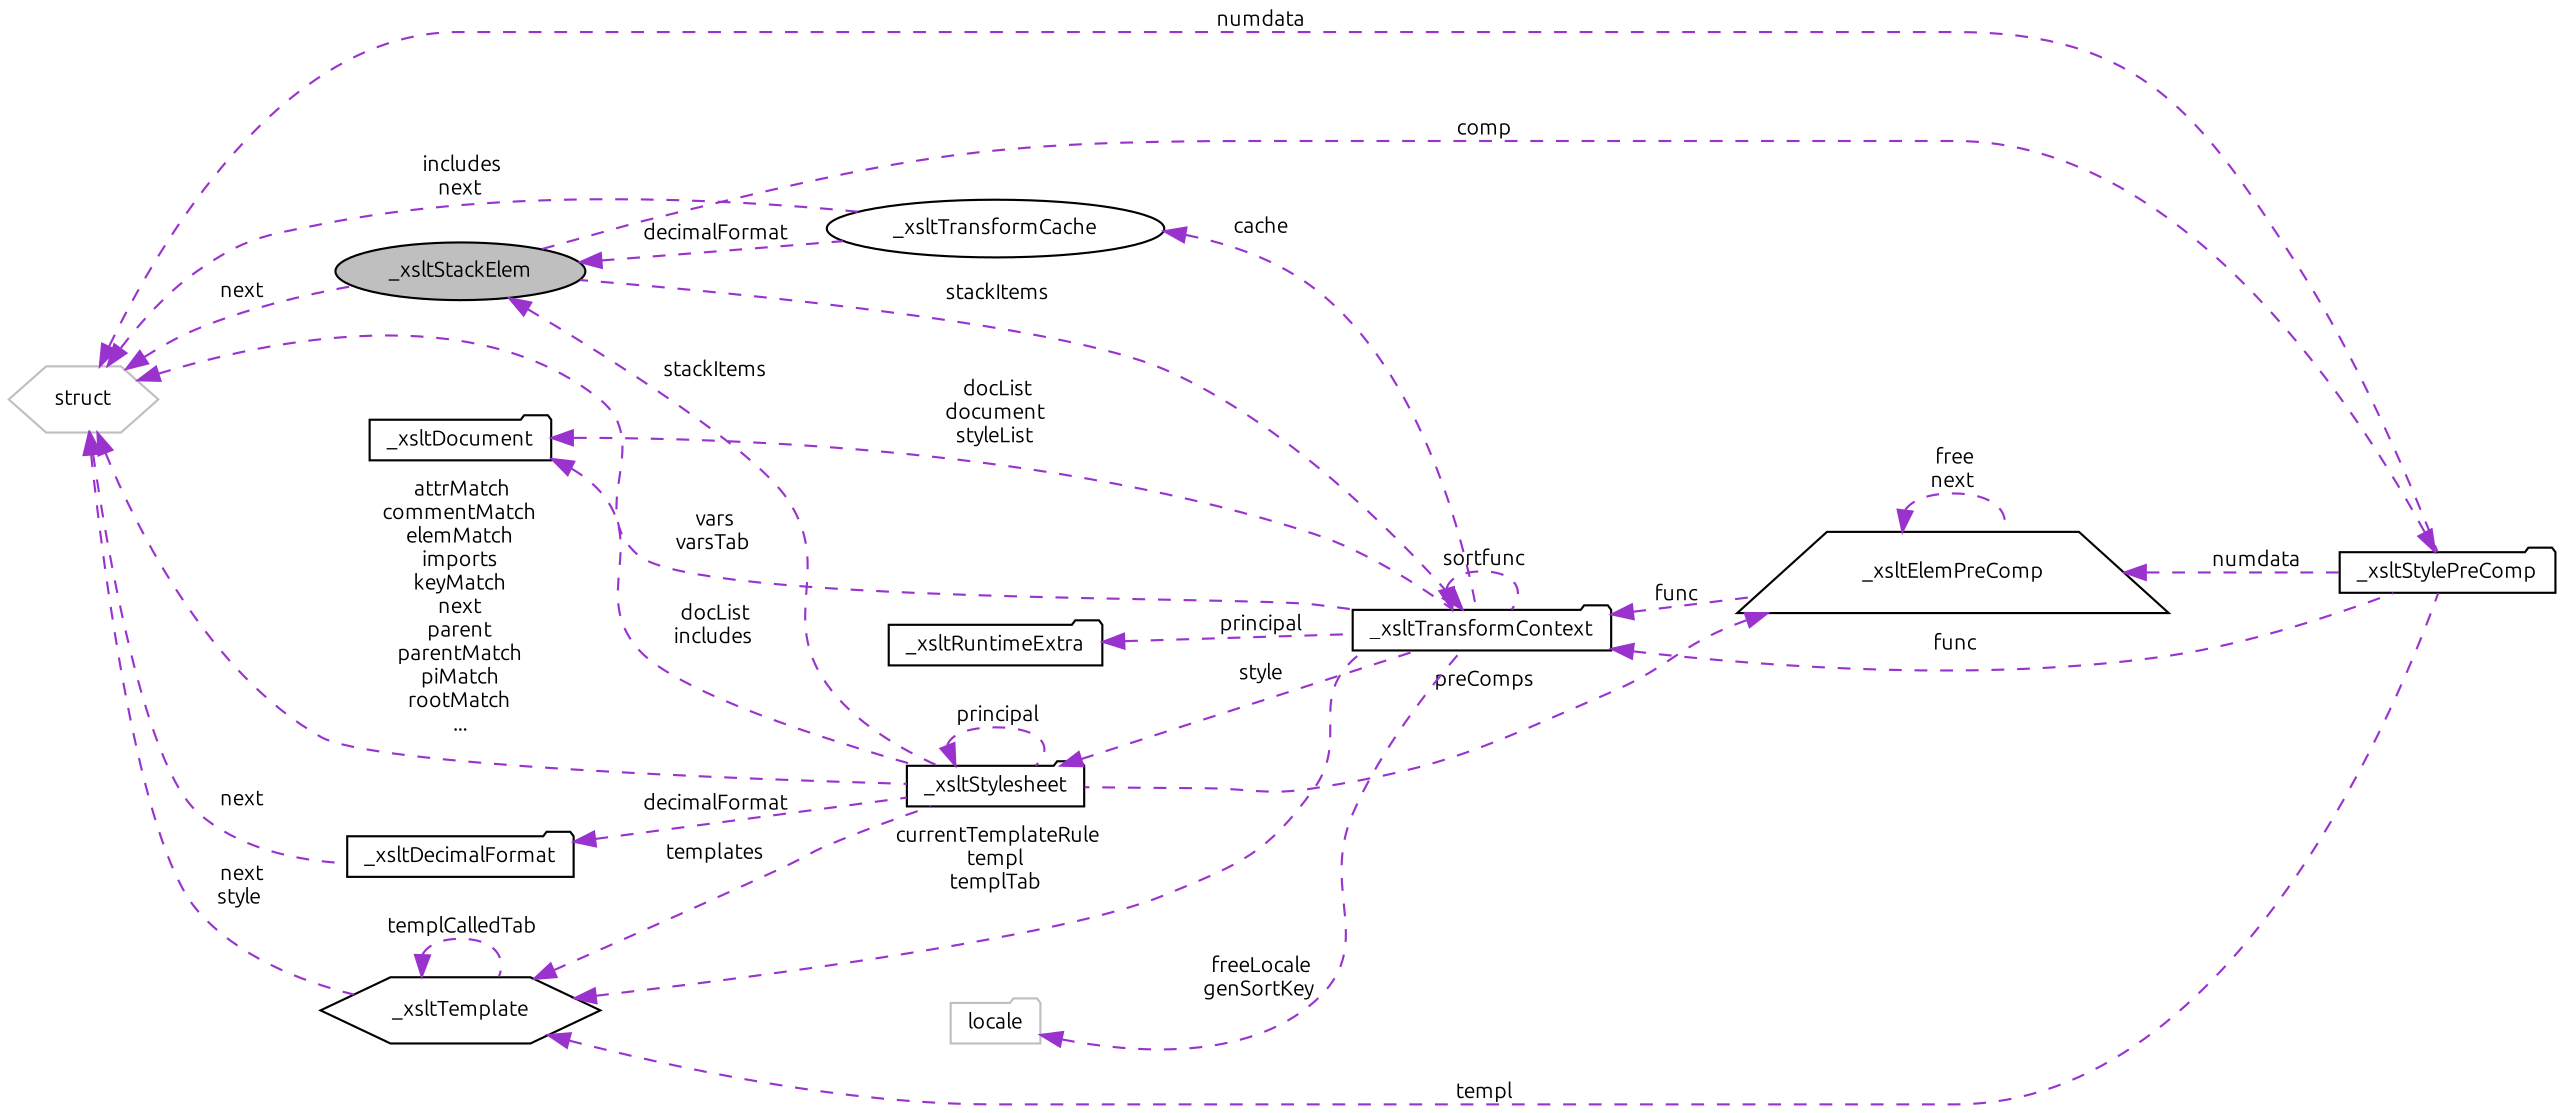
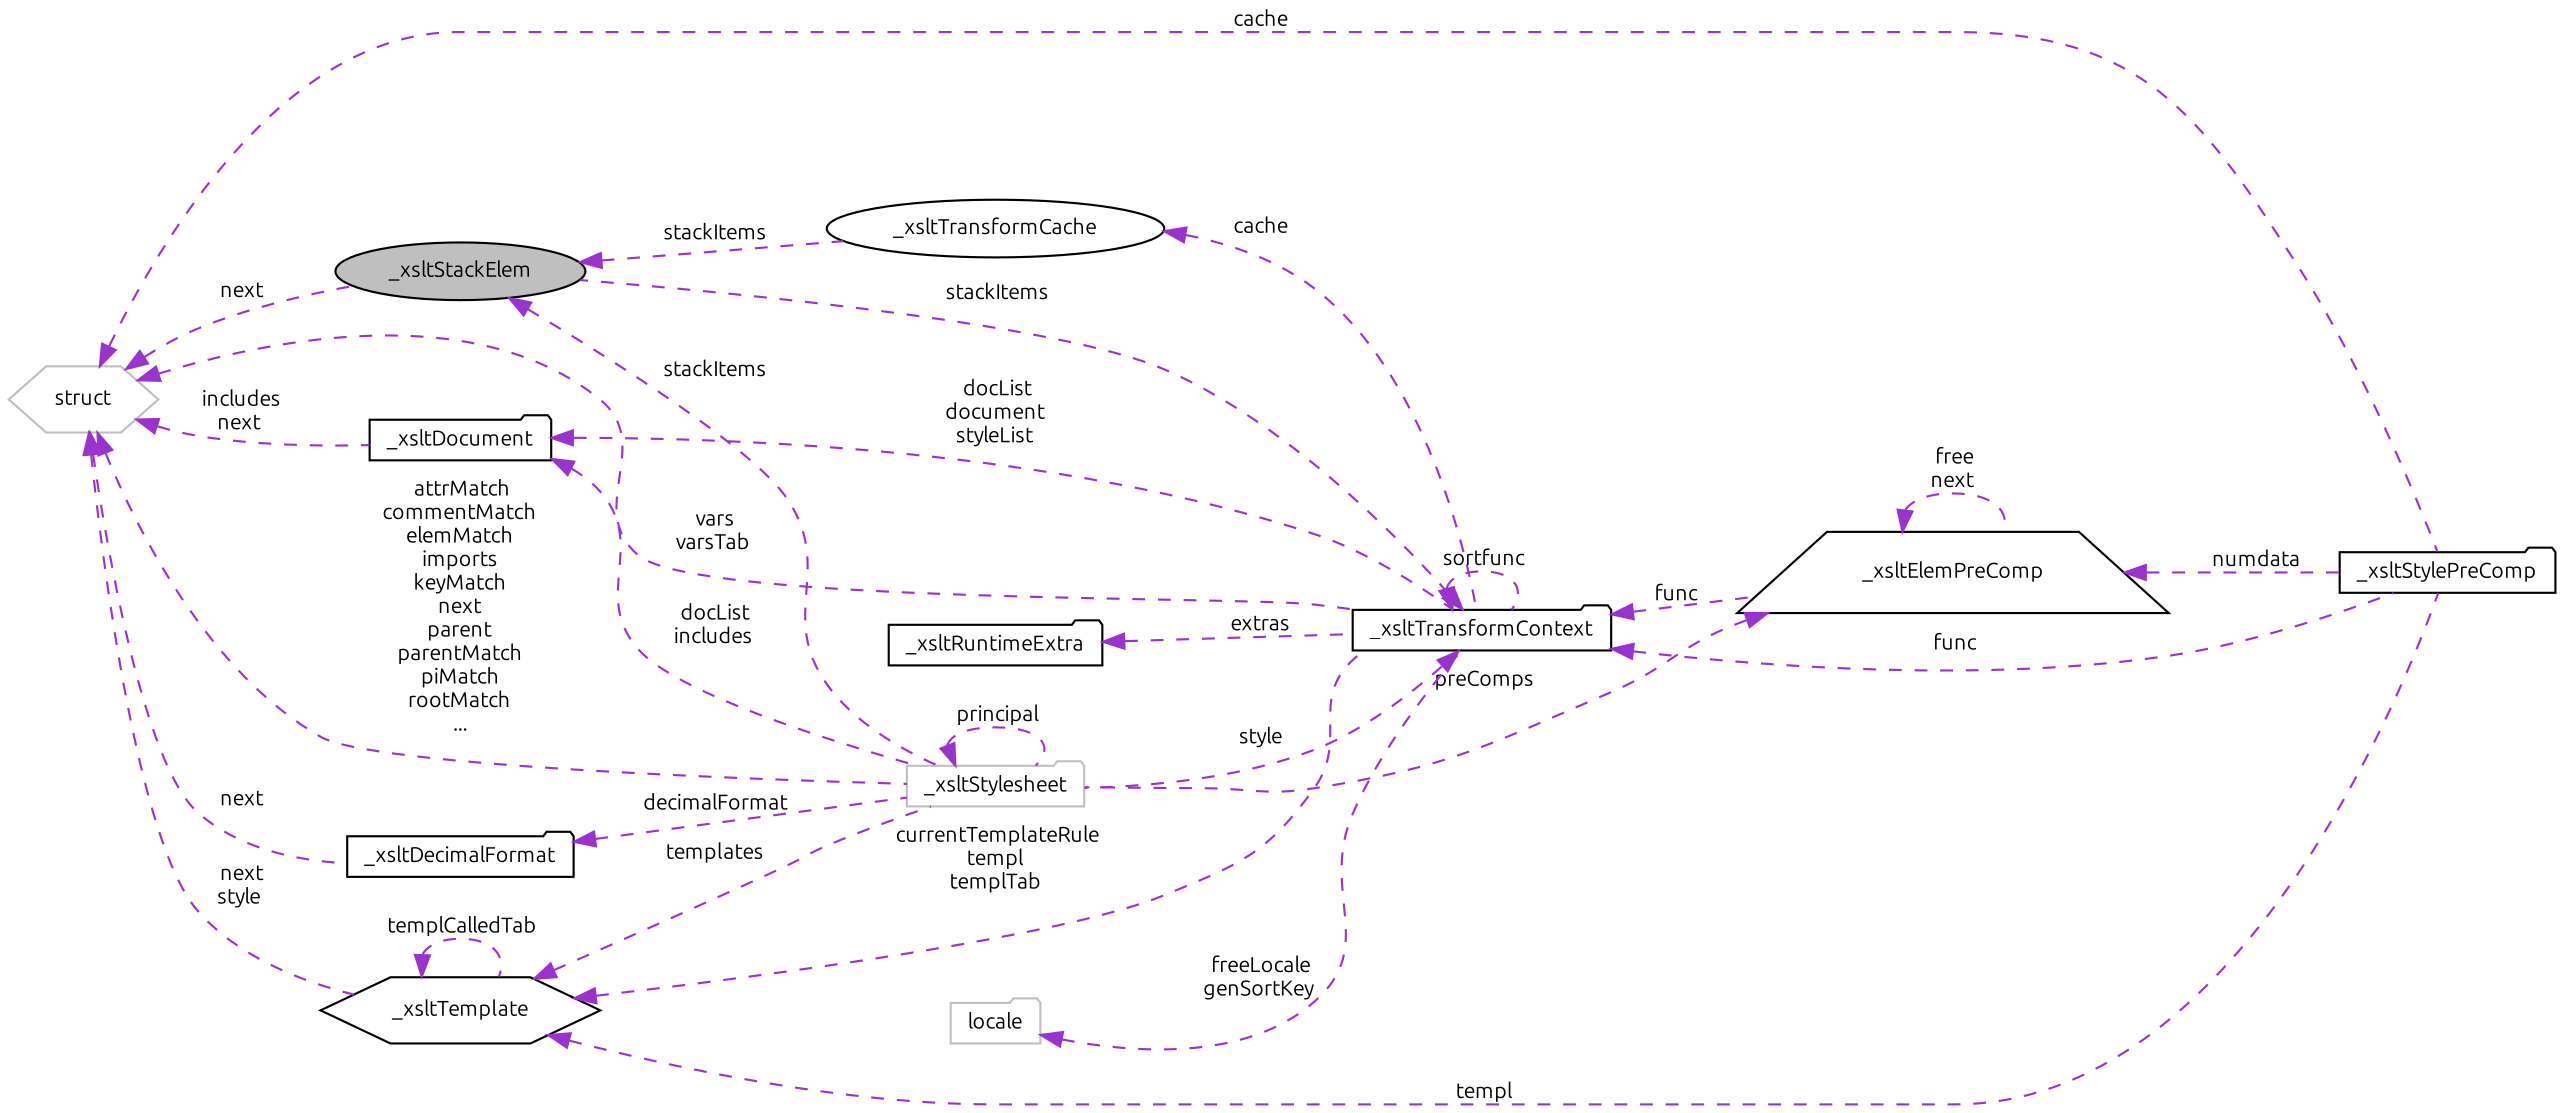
  digraph {
    fontname=Ubuntu
    rankdir=LR
    node [color=black fillcolor=white fontname=Ubuntu fontsize=10 shape=folder style=filled]
    edge [color=darkorchid3 dir=back fontname=Ubuntu fontsize=10 labelfontname=Helvetica labelfontsize=10 style=dashed]
    n1 [fillcolor=grey75 fontcolor=black height=0.2 label=_xsltStackElem shape=ellipse width=0.4]
-   n2 [height=0.2 label=_xsltStylesheet width=0.4]
+   n2 [color=grey75 height=0.2 label=_xsltStylesheet width=0.4]
    n3 [height=0.2 label=_xsltTransformCache shape=ellipse width=0.4]
    n4 [height=0.2 label=_xsltTransformContext width=0.4]
    n5 [height=0.2 label=_xsltElemPreComp shape=trapezium width=0.4]
    n6 [height=0.2 label=_xsltStylePreComp width=0.4]
    n7 [height=0.2 label=_xsltDocument width=0.4]
    n8 [color=grey75 height=0.2 label=struct shape=hexagon width=0.4]
    n9 [height=0.2 label=_xsltDecimalFormat width=0.4]
    n10 [height=0.2 label=_xsltTemplate shape=hexagon width=0.4]
    n11 [height=0.2 label=_xsltRuntimeExtra width=0.4]
    n12 [color=grey75 height=0.2 label=locale width=0.4]
    n1 -> n2 [label=" stackItems"]
-   n1 -> n3 [label=" decimalFormat"]
+   n1 -> n3 [label=" stackItems"]
    n2 -> n2 [label=" principal"]
-   n2 -> n4 [label=" style"]
+   n4 -> n2 [label=" style"]
    n3 -> n4 [label=" cache"]
    n4 -> n1 [label=" stackItems"]
    n4 -> n4 [label=" sortfunc"]
    n4 -> n5 [label=" func"]
    n4 -> n6 [label=" func"]
    n5 -> n2 [label=" preComps"]
    n5 -> n5 [label=" free\nnext"]
    n5 -> n6 [label=" numdata"]
-   n6 -> n1 [label=" comp"]
    n7 -> n2 [label=" docList\nincludes"]
    n7 -> n4 [label=" docList\ndocument\nstyleList"]
    n8 -> n1 [label=" next"]
    n8 -> n2 [label=" attrMatch\ncommentMatch\nelemMatch\nimports\nkeyMatch\nnext\nparent\nparentMatch\npiMatch\nrootMatch\n..."]
    n8 -> n4 [label=" vars\nvarsTab"]
-   n8 -> n6 [label=" numdata"]
-   n8 -> n3 [label=" includes\nnext"]
+   n8 -> n6 [label=" cache"]
+   n8 -> n7 [label=" includes\nnext"]
    n8 -> n9 [label=" next"]
    n8 -> n10 [label=" next\nstyle"]
    n9 -> n2 [label=" decimalFormat"]
    n10 -> n2 [label=" templates"]
    n10 -> n4 [label=" currentTemplateRule\ntempl\ntemplTab"]
    n10 -> n6 [label=" templ"]
    n10 -> n10 [label=" templCalledTab"]
-   n11 -> n4 [label=" principal"]
+   n11 -> n4 [label=" extras"]
    n12 -> n4 [label=" freeLocale\ngenSortKey"]
  }
